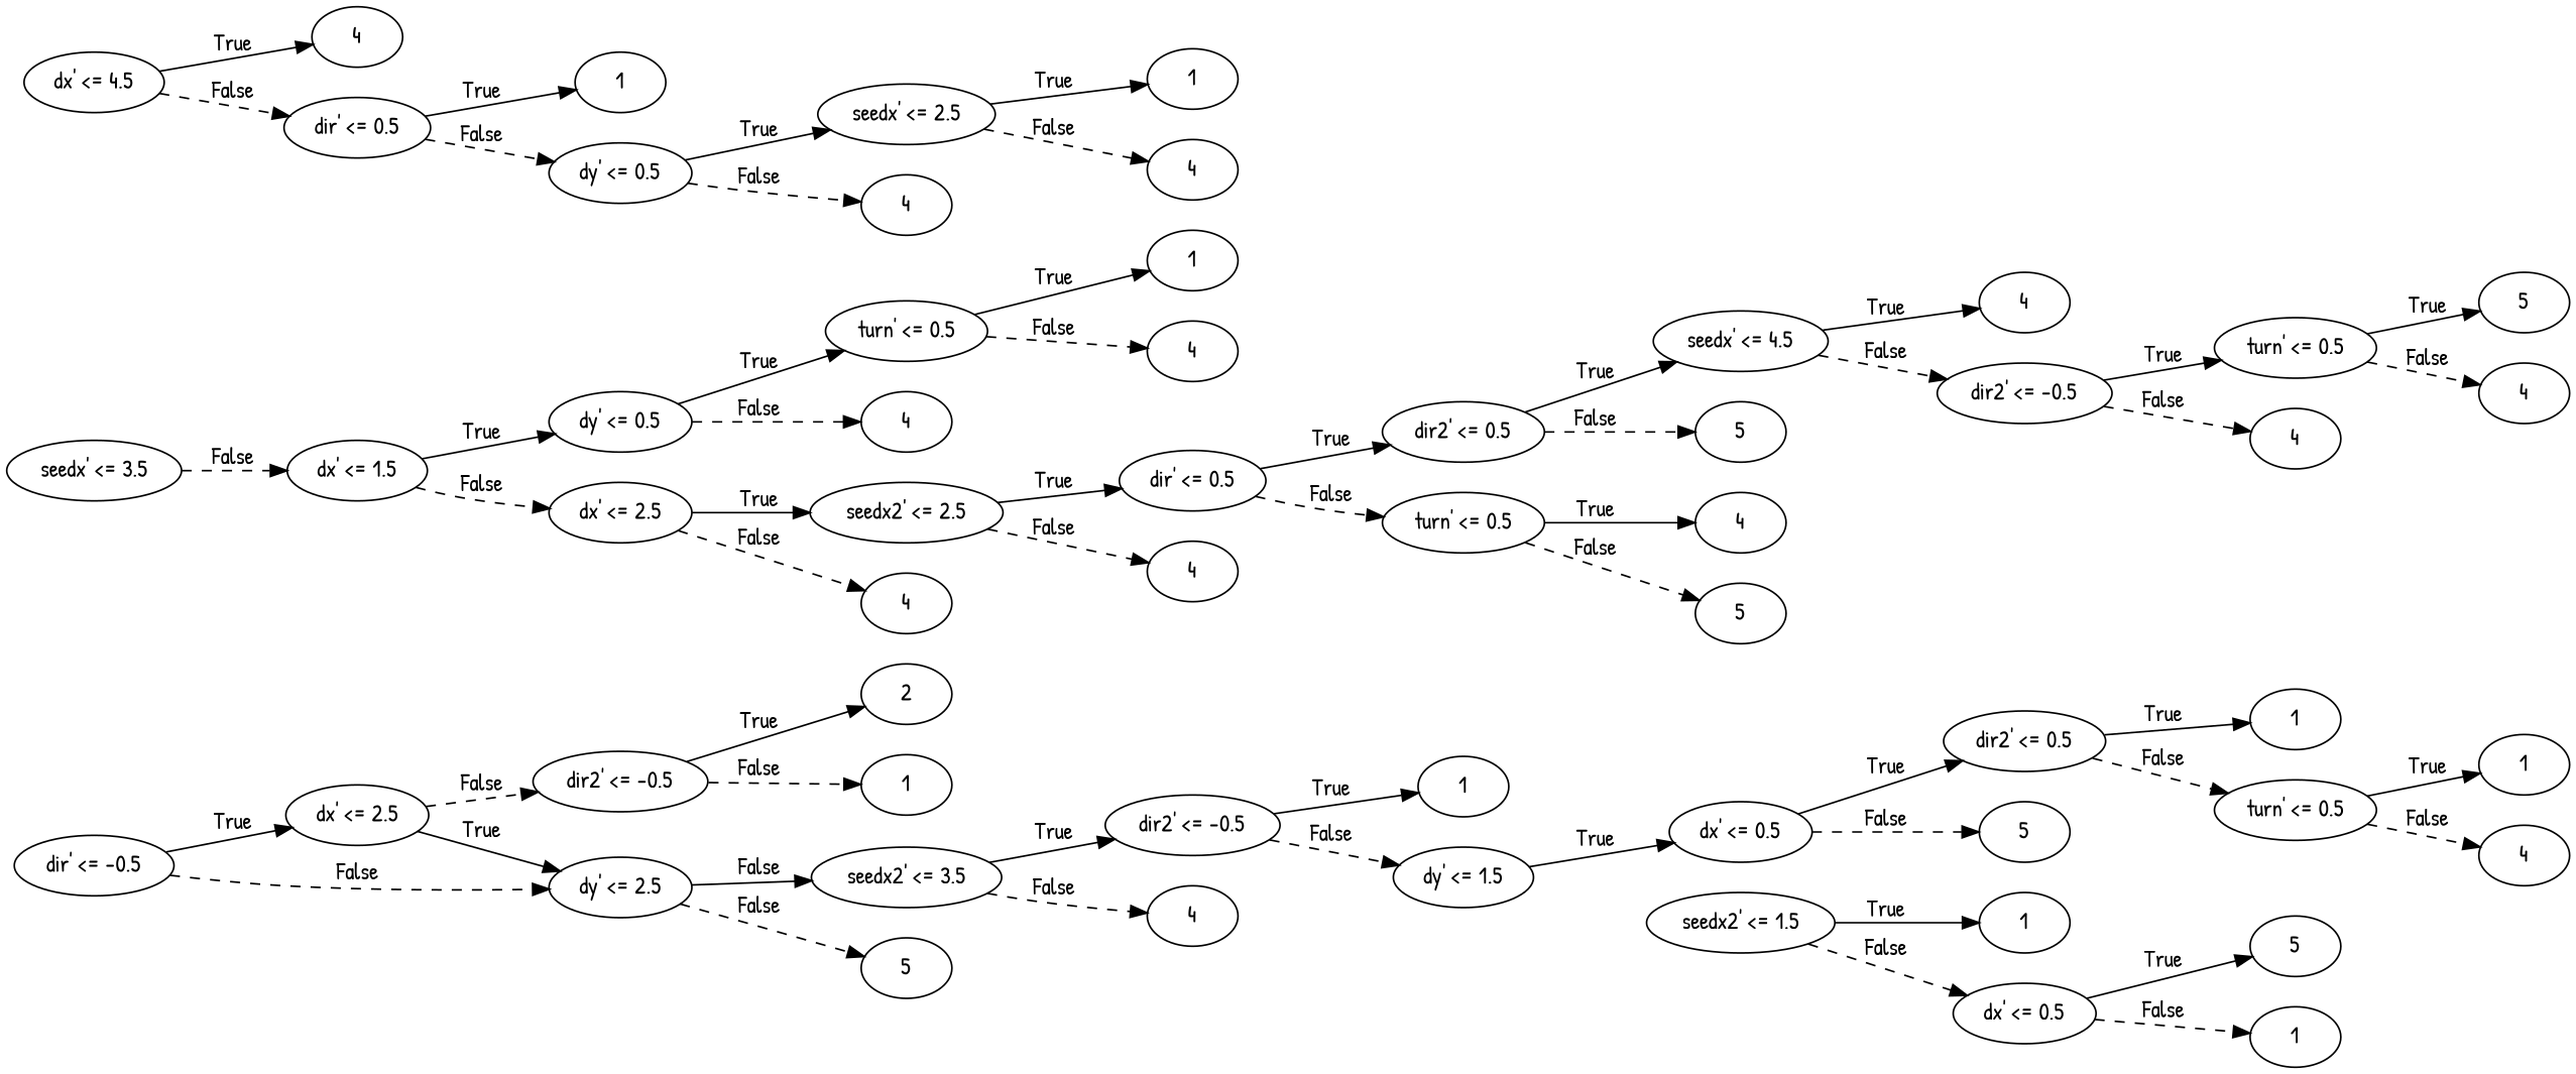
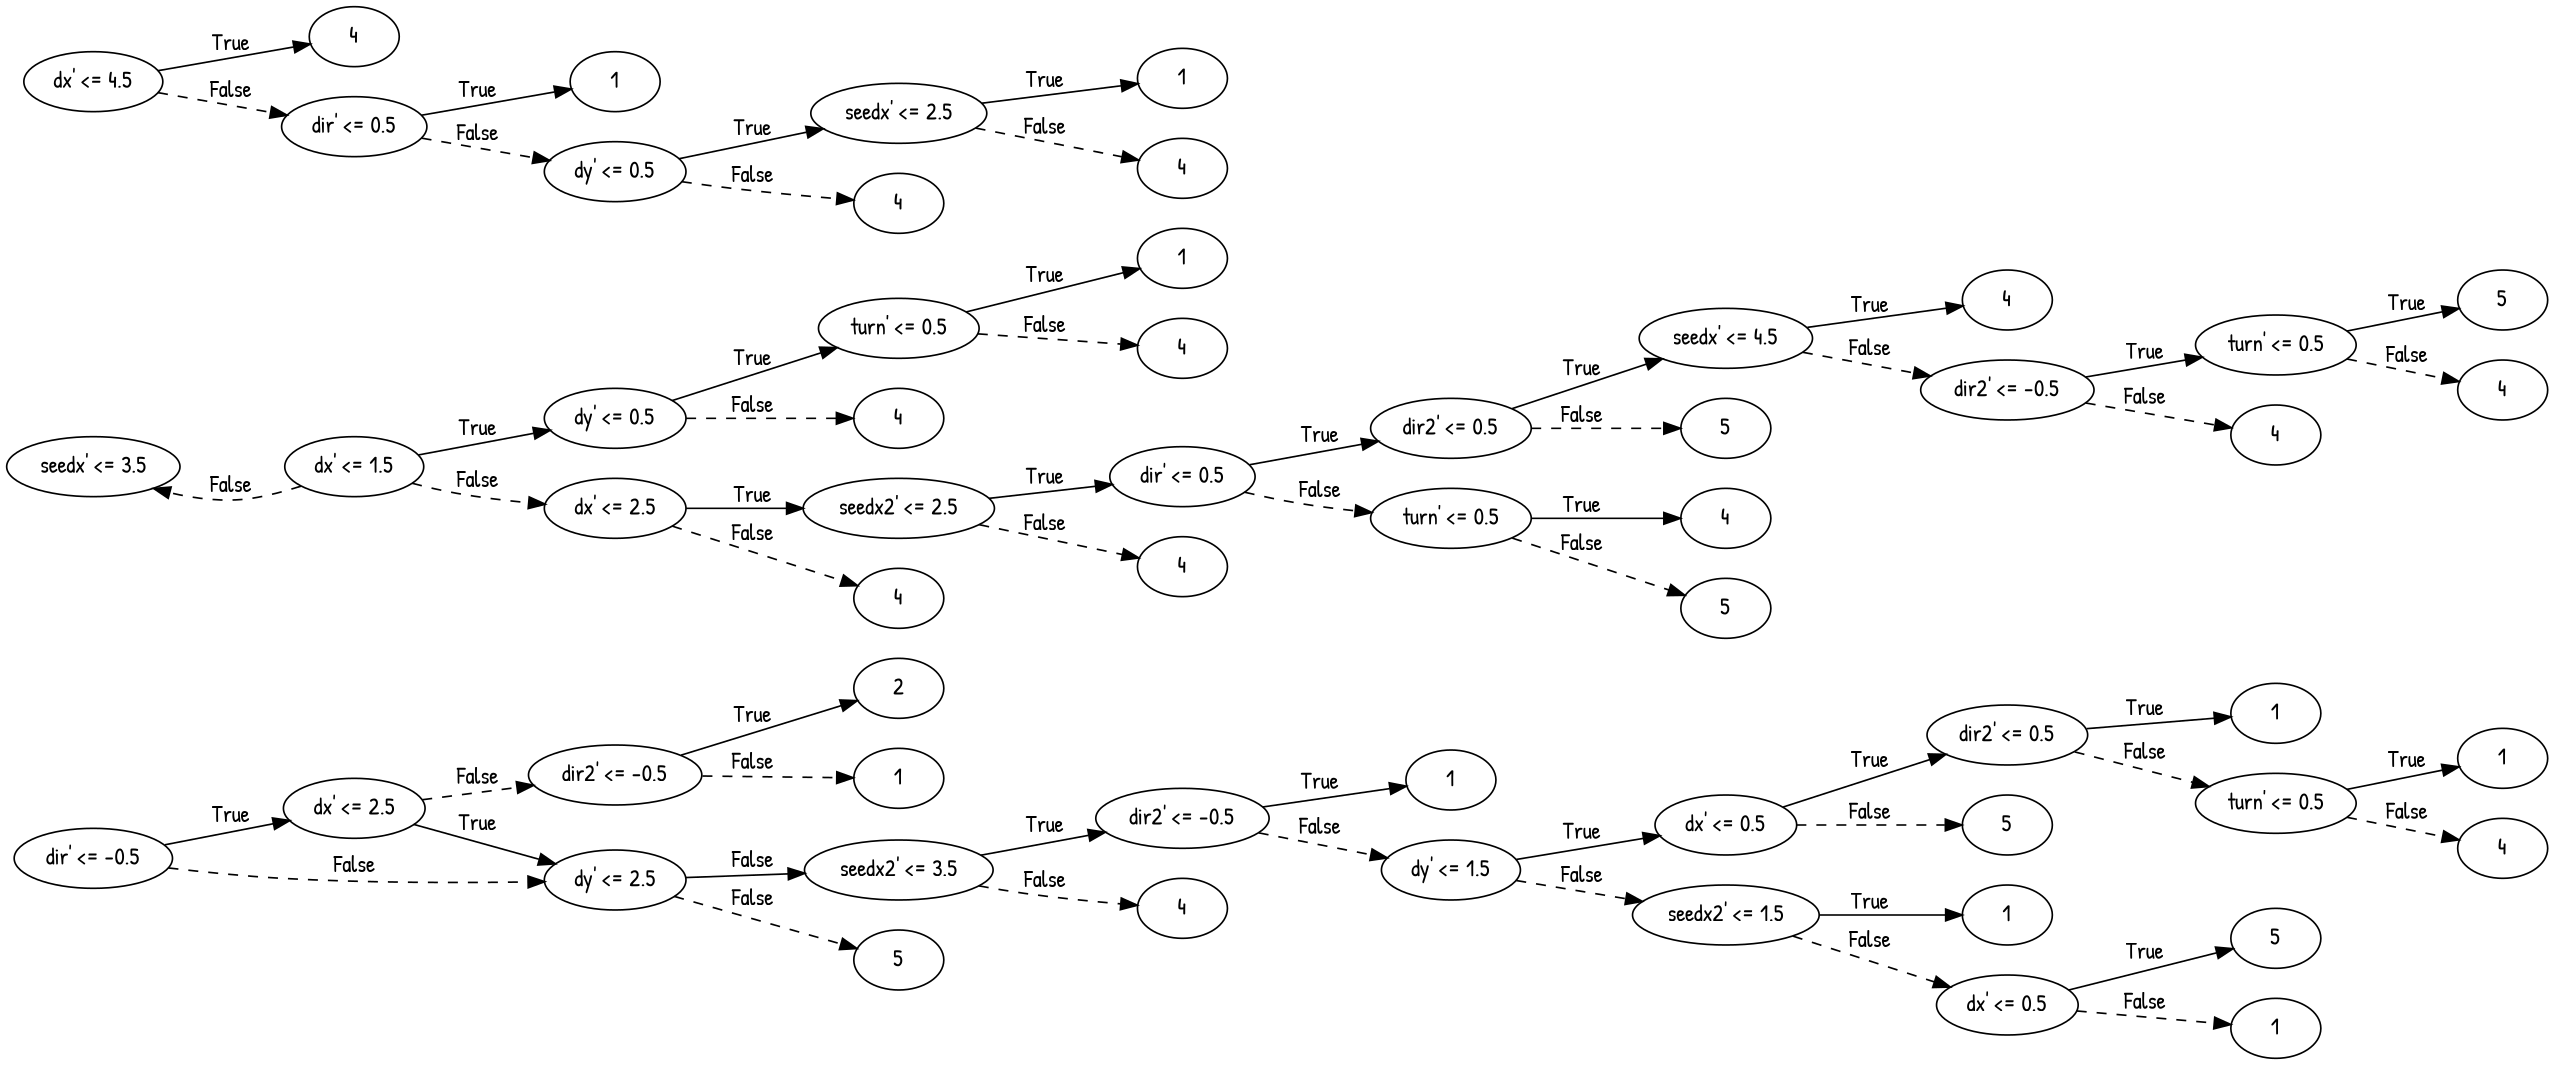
  digraph {
    fontname="Patrick Hand"
    rankdir=LR
    node [fontname="Patrick Hand"]
    edge [fontname="Patrick Hand" style=dashed]
    n1 [label="dir' <= -0.5"]
    n2 [label="dx' <= 2.5"]
    n3 [label="dy' <= 2.5"]
    n4 [label="dir2' <= -0.5"]
    n5 [label="seedx' <= 3.5"]
    n6 [label="dx' <= 1.5"]
    n7 [label="seedx2' <= 3.5"]
    n8 [label=5]
    n9 [label=2]
    n10 [label=1]
    n11 [label="dir2' <= -0.5"]
    n12 [label=4]
    n13 [label=1]
    n14 [label="dy' <= 1.5"]
    n15 [label="dx' <= 0.5"]
    n16 [label="seedx2' <= 1.5"]
    n17 [label="dir2' <= 0.5"]
    n18 [label=5]
    n19 [label=1]
    n20 [label="dx' <= 0.5"]
    n21 [label=1]
    n22 [label="turn' <= 0.5"]
    n23 [label=1]
    n24 [label=4]
    n25 [label=5]
    n26 [label=1]
    n27 [label="dx' <= 4.5"]
    n28 [label=4]
    n29 [label="dir' <= 0.5"]
    n30 [label="dy' <= 0.5"]
    n31 [label="dx' <= 2.5"]
    n32 [label=1]
    n33 [label="dy' <= 0.5"]
    n34 [label="seedx' <= 2.5"]
    n35 [label=4]
    n36 [label=1]
    n37 [label=4]
    n38 [label="turn' <= 0.5"]
    n39 [label=4]
    n40 [label="seedx2' <= 2.5"]
    n41 [label=4]
    n42 [label=1]
    n43 [label=4]
    n44 [label="dir' <= 0.5"]
    n45 [label=4]
    n46 [label="dir2' <= 0.5"]
    n47 [label="turn' <= 0.5"]
    n48 [label="seedx' <= 4.5"]
    n49 [label=5]
    n50 [label=4]
    n51 [label=5]
    n52 [label=4]
    n53 [label="dir2' <= -0.5"]
    n54 [label="turn' <= 0.5"]
    n55 [label=4]
    n56 [label=5]
    n57 [label=4]
    n1 -> n2 [label=True style=""]
    n1 -> n3 [label=False]
    n2 -> n3 [label=True style=""]
    n2 -> n4 [label=False]
    n3 -> n7 [label=False style=""]
    n3 -> n8 [label=False]
    n4 -> n9 [label=True style=""]
    n4 -> n10 [label=False]
-   n5 -> n6 [label=False]
+   n6 -> n5 [label=False]
    n6 -> n30 [label=True style=""]
    n6 -> n31 [label=False]
    n7 -> n11 [label=True style=""]
    n7 -> n12 [label=False]
    n11 -> n13 [label=True style=""]
    n11 -> n14 [label=False]
    n14 -> n15 [label=True style=""]
+   n14 -> n16 [label=False]
    n15 -> n17 [label=True style=""]
    n15 -> n18 [label=False]
    n16 -> n19 [label=True style=""]
    n16 -> n20 [label=False]
    n17 -> n21 [label=True style=""]
    n17 -> n22 [label=False]
    n20 -> n25 [label=True style=""]
    n20 -> n26 [label=False]
    n22 -> n23 [label=True style=""]
    n22 -> n24 [label=False]
    n27 -> n28 [label=True style=""]
    n27 -> n29 [label=False]
    n29 -> n32 [label=True style=""]
    n29 -> n33 [label=False]
    n30 -> n38 [label=True style=""]
    n30 -> n39 [label=False]
    n31 -> n40 [label=True style=""]
    n31 -> n41 [label=False]
    n33 -> n34 [label=True style=""]
    n33 -> n35 [label=False]
    n34 -> n36 [label=True style=""]
    n34 -> n37 [label=False]
    n38 -> n42 [label=True style=""]
    n38 -> n43 [label=False]
    n40 -> n44 [label=True style=""]
    n40 -> n45 [label=False]
    n44 -> n46 [label=True style=""]
    n44 -> n47 [label=False]
    n46 -> n48 [label=True style=""]
    n46 -> n49 [label=False]
    n47 -> n50 [label=True style=""]
    n47 -> n51 [label=False]
    n48 -> n52 [label=True style=""]
    n48 -> n53 [label=False]
    n53 -> n54 [label=True style=""]
    n53 -> n55 [label=False]
    n54 -> n56 [label=True style=""]
    n54 -> n57 [label=False]
  }
